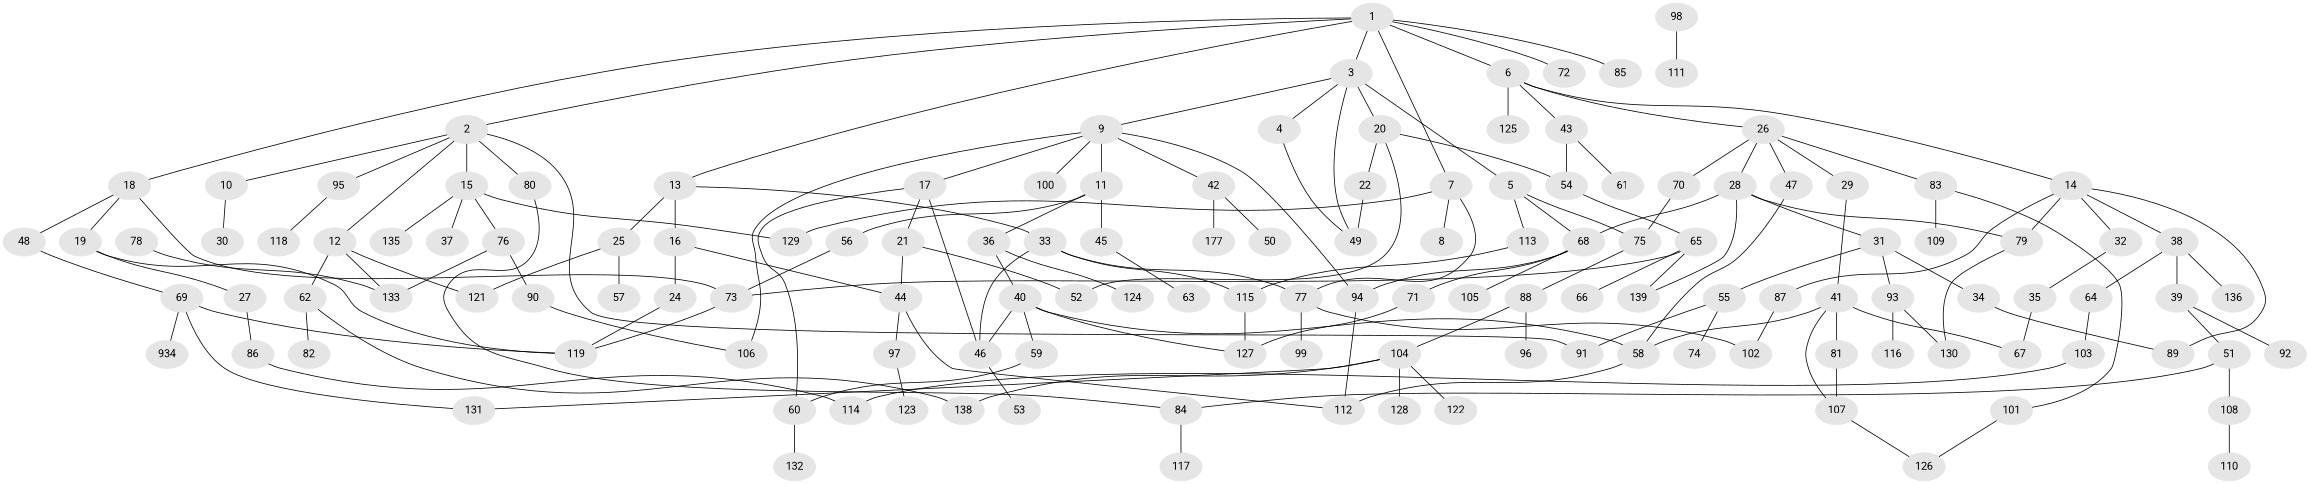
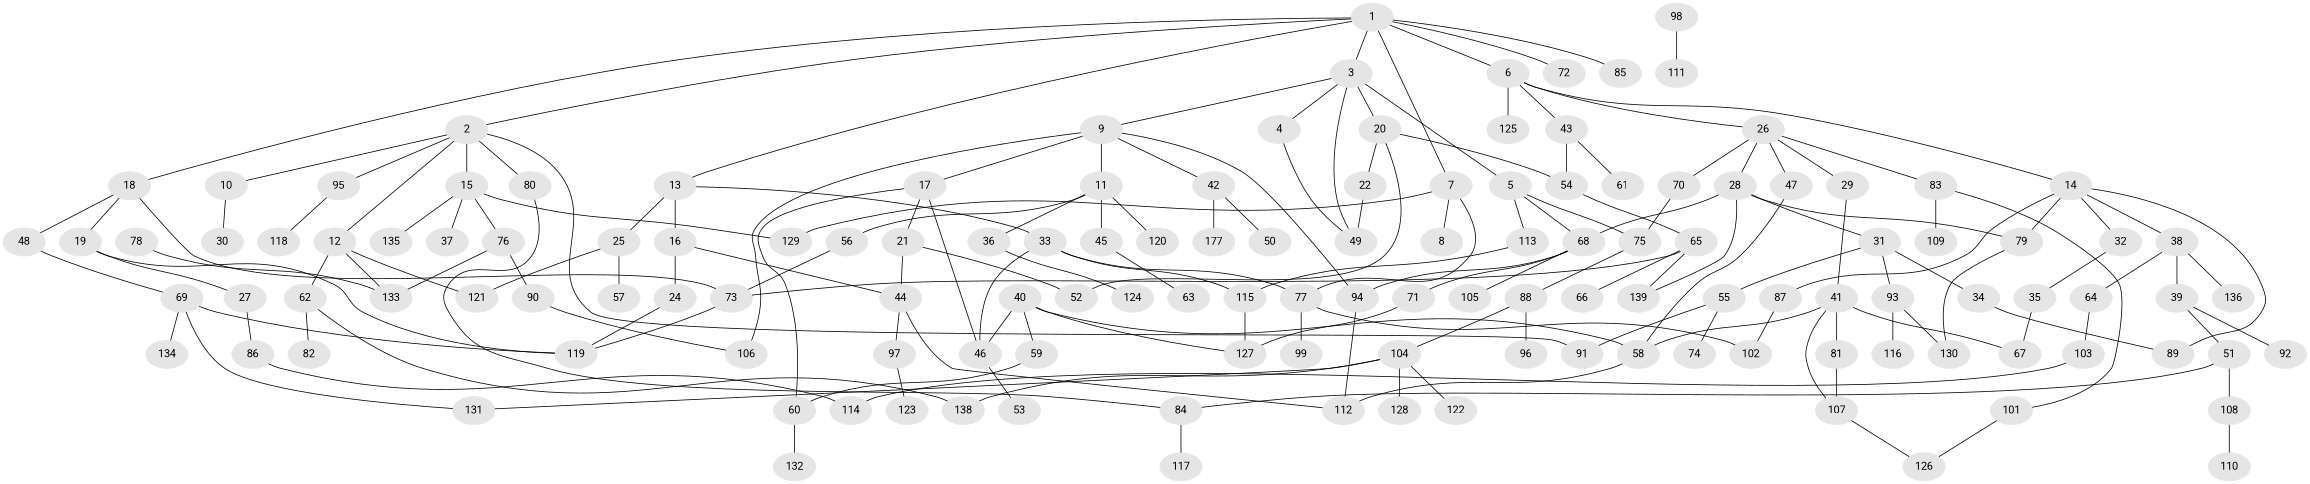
  graph {
    fontname=Roboto
    node [color=gray90 fontname=Roboto style=filled]
    edge [fontname=Roboto]
    1
    2
    3
    6
    7
    13
    18
    72
    85
    10
    12
    15
    80
    91
    95
    4
    5
    9
    20
    49
    14
    26
    43
    125
    8
    129
    77
    16
    25
    33
    19
    48
    73
    30
    62
    121
    133
    37
    76
    135
    84
    118
    68
    75
    113
    11
    17
    42
    94
-   100
    106
    22
    52
    54
    98
    111
    71
    105
    88
    115
    32
    38
    79
    87
    89
    28
    29
    47
    70
    83
    61
    78
    36
    45
    56
+   120
    21
    46
    60
    50
    n81 [label=177]
    112
    40
    124
    63
    82
    138
    24
    44
    57
    35
    39
    64
    136
    130
    102
    90
    119
    97
    53
    132
    27
    69
    86
    65
    31
    139
    41
    58
    101
    109
    114
    34
    55
    93
    67
    81
    107
    74
    116
    99
    127
    59
    126
    51
    92
    103
    108
    123
    131
-   134 [label=934]
+   134
    117
    110
    66
    96
    104
    122
    128
    1 -- 2
    1 -- 3
    1 -- 6
    1 -- 7
    1 -- 13
    1 -- 18
    1 -- 72
    1 -- 85
    2 -- 10
    2 -- 12
    2 -- 15
    2 -- 80
    2 -- 91
    2 -- 95
    3 -- 4
    3 -- 5
    3 -- 9
    3 -- 20
    3 -- 49
    6 -- 14
    6 -- 26
    6 -- 43
    6 -- 125
    7 -- 8
    7 -- 129
    7 -- 77
    13 -- 16
    13 -- 25
    13 -- 33
    18 -- 19
    18 -- 48
    18 -- 73
    10 -- 30
    12 -- 62
    12 -- 121
    12 -- 133
    15 -- 129
    15 -- 37
    15 -- 76
    15 -- 135
    80 -- 84
    95 -- 118
    4 -- 49
    5 -- 68
    5 -- 75
    5 -- 113
    9 -- 11
    9 -- 17
    9 -- 42
    9 -- 94
-   9 -- 100
    9 -- 106
    20 -- 22
    20 -- 52
    20 -- 54
    14 -- 32
    14 -- 38
    14 -- 79
    14 -- 87
    14 -- 89
    26 -- 28
    26 -- 29
    26 -- 47
    26 -- 70
    26 -- 83
    43 -- 54
    43 -- 61
    77 -- 102
    77 -- 99
    16 -- 24
    16 -- 44
    25 -- 121
    25 -- 57
    33 -- 77
    33 -- 115
    33 -- 46
    19 -- 119
    19 -- 27
    48 -- 69
    73 -- 119
    62 -- 82
    62 -- 138
    76 -- 133
    76 -- 90
    84 -- 117
    68 -- 94
    68 -- 71
    68 -- 105
    75 -- 88
    113 -- 115
    11 -- 36
    11 -- 45
    11 -- 56
+   11 -- 120
    17 -- 21
    17 -- 46
    17 -- 60
    42 -- 50
    42 -- n81
    94 -- 112
    22 -- 49
    54 -- 65
    98 -- 111
    71 -- 127
    88 -- 96
    88 -- 104
    115 -- 127
    32 -- 35
    38 -- 39
    38 -- 64
    38 -- 136
    79 -- 130
    87 -- 102
    28 -- 68
    28 -- 79
    28 -- 31
    28 -- 139
    29 -- 41
    47 -- 58
    70 -- 75
    83 -- 101
    83 -- 109
    78 -- 133
-   36 -- 40
    36 -- 124
    45 -- 63
    56 -- 73
    21 -- 52
    21 -- 44
    46 -- 53
    60 -- 132
    40 -- 46
    40 -- 58
    40 -- 127
    40 -- 59
    24 -- 119
    44 -- 112
    44 -- 97
    35 -- 67
    39 -- 51
    39 -- 92
    64 -- 103
    90 -- 106
    97 -- 123
    27 -- 86
    69 -- 119
    69 -- 131
    69 -- 134
    86 -- 114
    65 -- 73
    65 -- 139
    65 -- 66
    31 -- 34
    31 -- 55
    31 -- 93
    41 -- 58
    41 -- 67
    41 -- 81
    41 -- 107
    58 -- 112
    101 -- 126
    34 -- 89
    55 -- 91
    55 -- 74
    93 -- 130
    93 -- 116
    81 -- 107
    107 -- 126
    59 -- 60
    51 -- 84
    51 -- 108
    103 -- 114
    108 -- 110
    104 -- 138
    104 -- 131
    104 -- 122
    104 -- 128
  }
